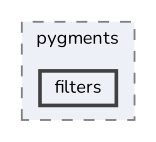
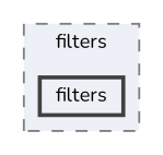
  digraph {
    compound=true
    fontname=Nunito
    n1 [color=grey25 fillcolor="#edf0f7" fontname=Nunito fontsize=10 height=0.2 label=filters shape=box style="filled,bold" width=0.4]
    subgraph cluster_1 {
      bgcolor="#edf0f7"
      fontsize=10
-     label=pygments
+     label=filters
      pencolor=grey50
      style="filled,dashed"
      n1
    }
  }
